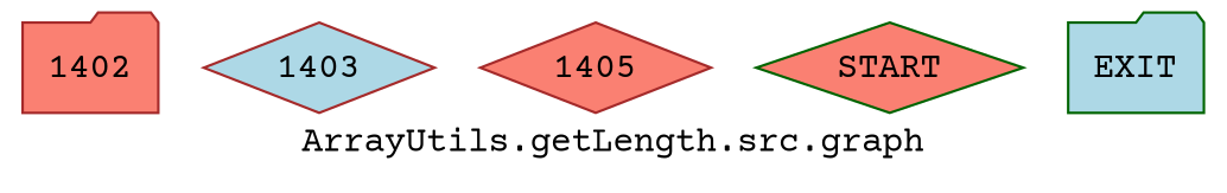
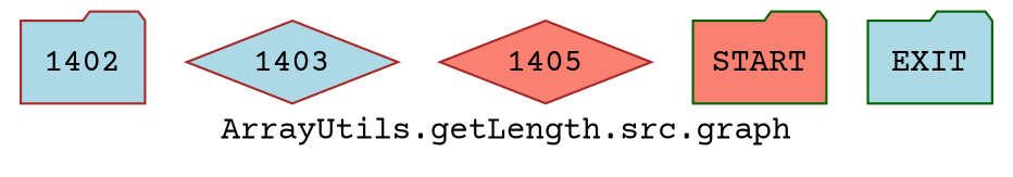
  digraph {
    label="ArrayUtils.getLength.src.graph"
    fontname="Courier Prime"
    node [style=filled fillcolor=lightblue color=brown shape=diamond fontname="Courier Prime"]
-   n1 [label=1402 fillcolor=salmon shape=folder]
+   n1 [label=1402 shape=folder]
    n2 [label=1403]
    n3 [label=1405 fillcolor=salmon]
-   n4 [label=START fillcolor=salmon color=darkgreen]
+   n4 [label=START fillcolor=salmon color=darkgreen shape=folder]
    n5 [label=EXIT color=darkgreen shape=folder]
  }
